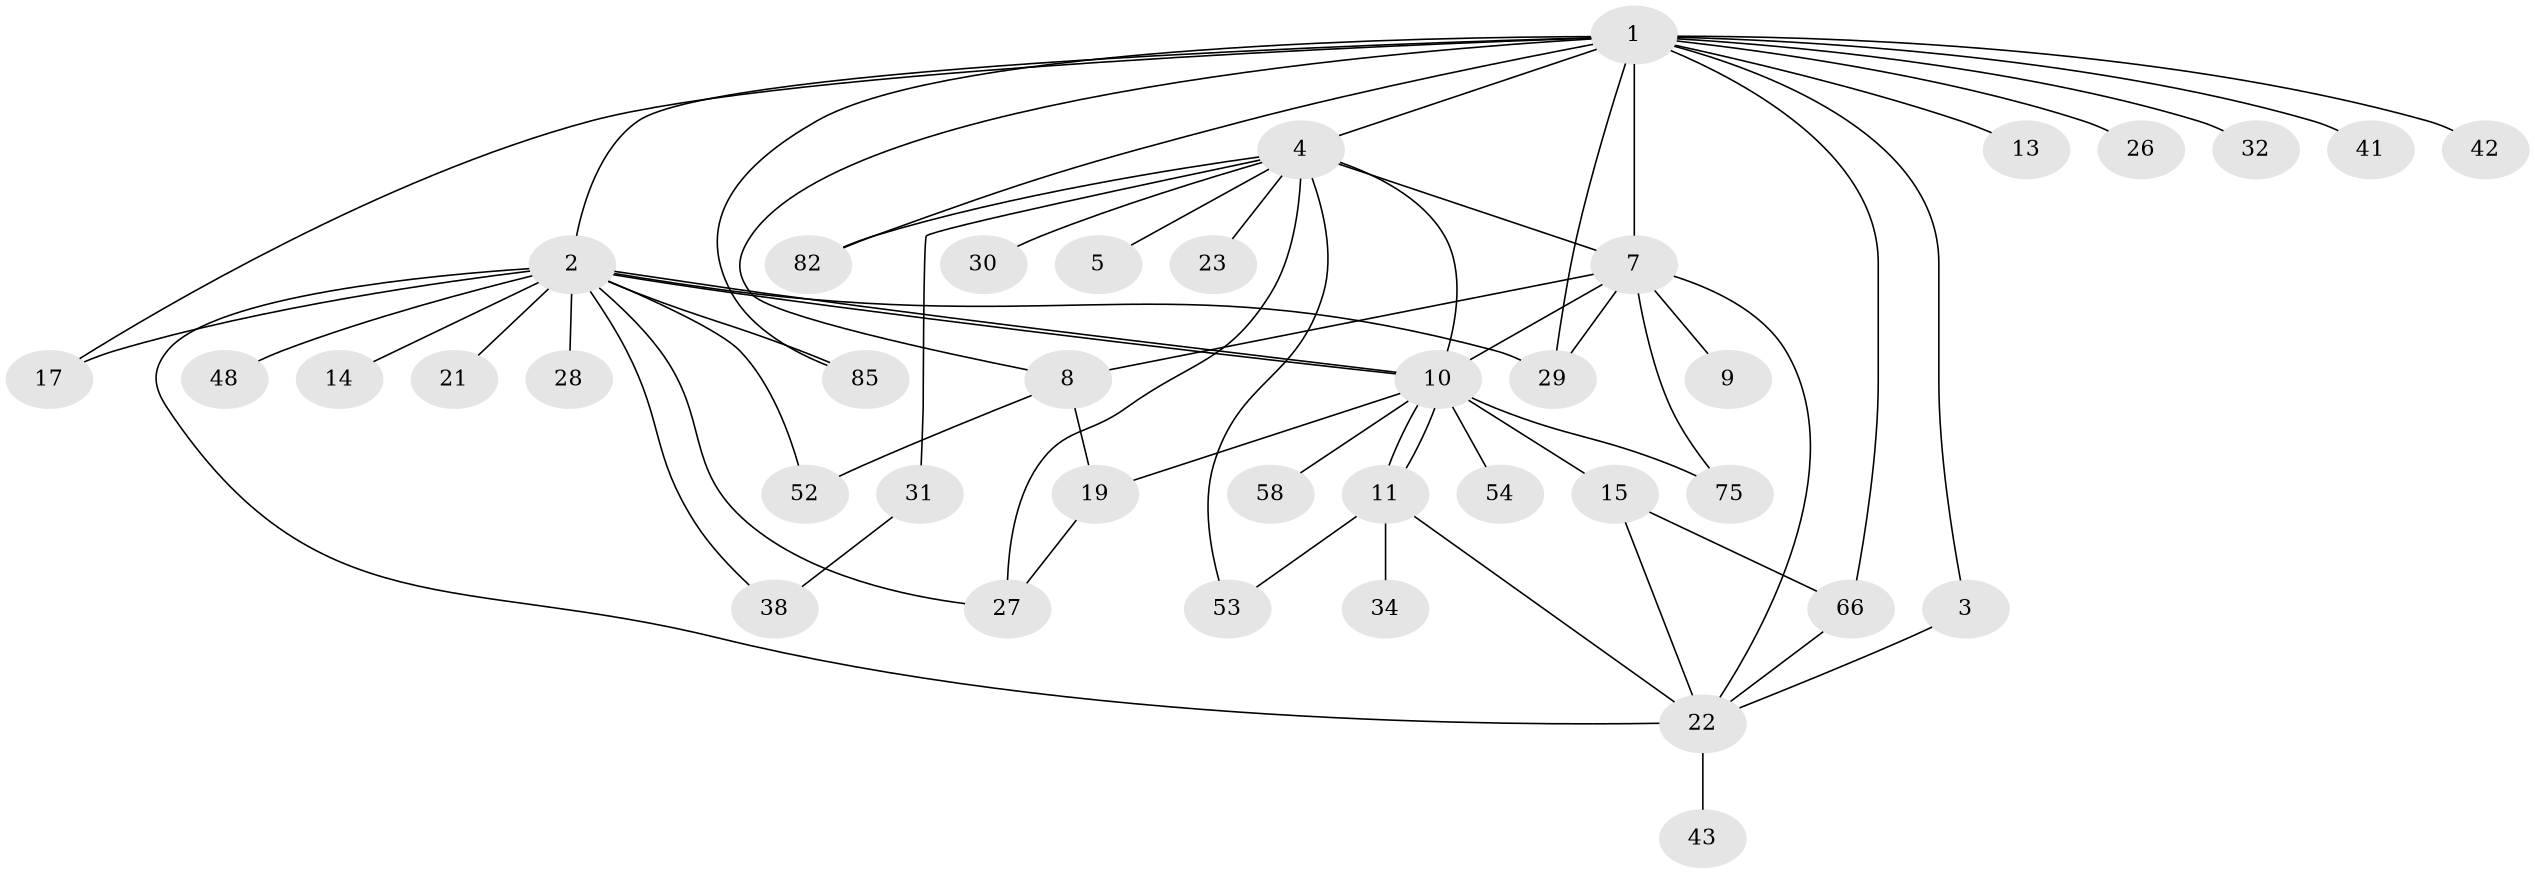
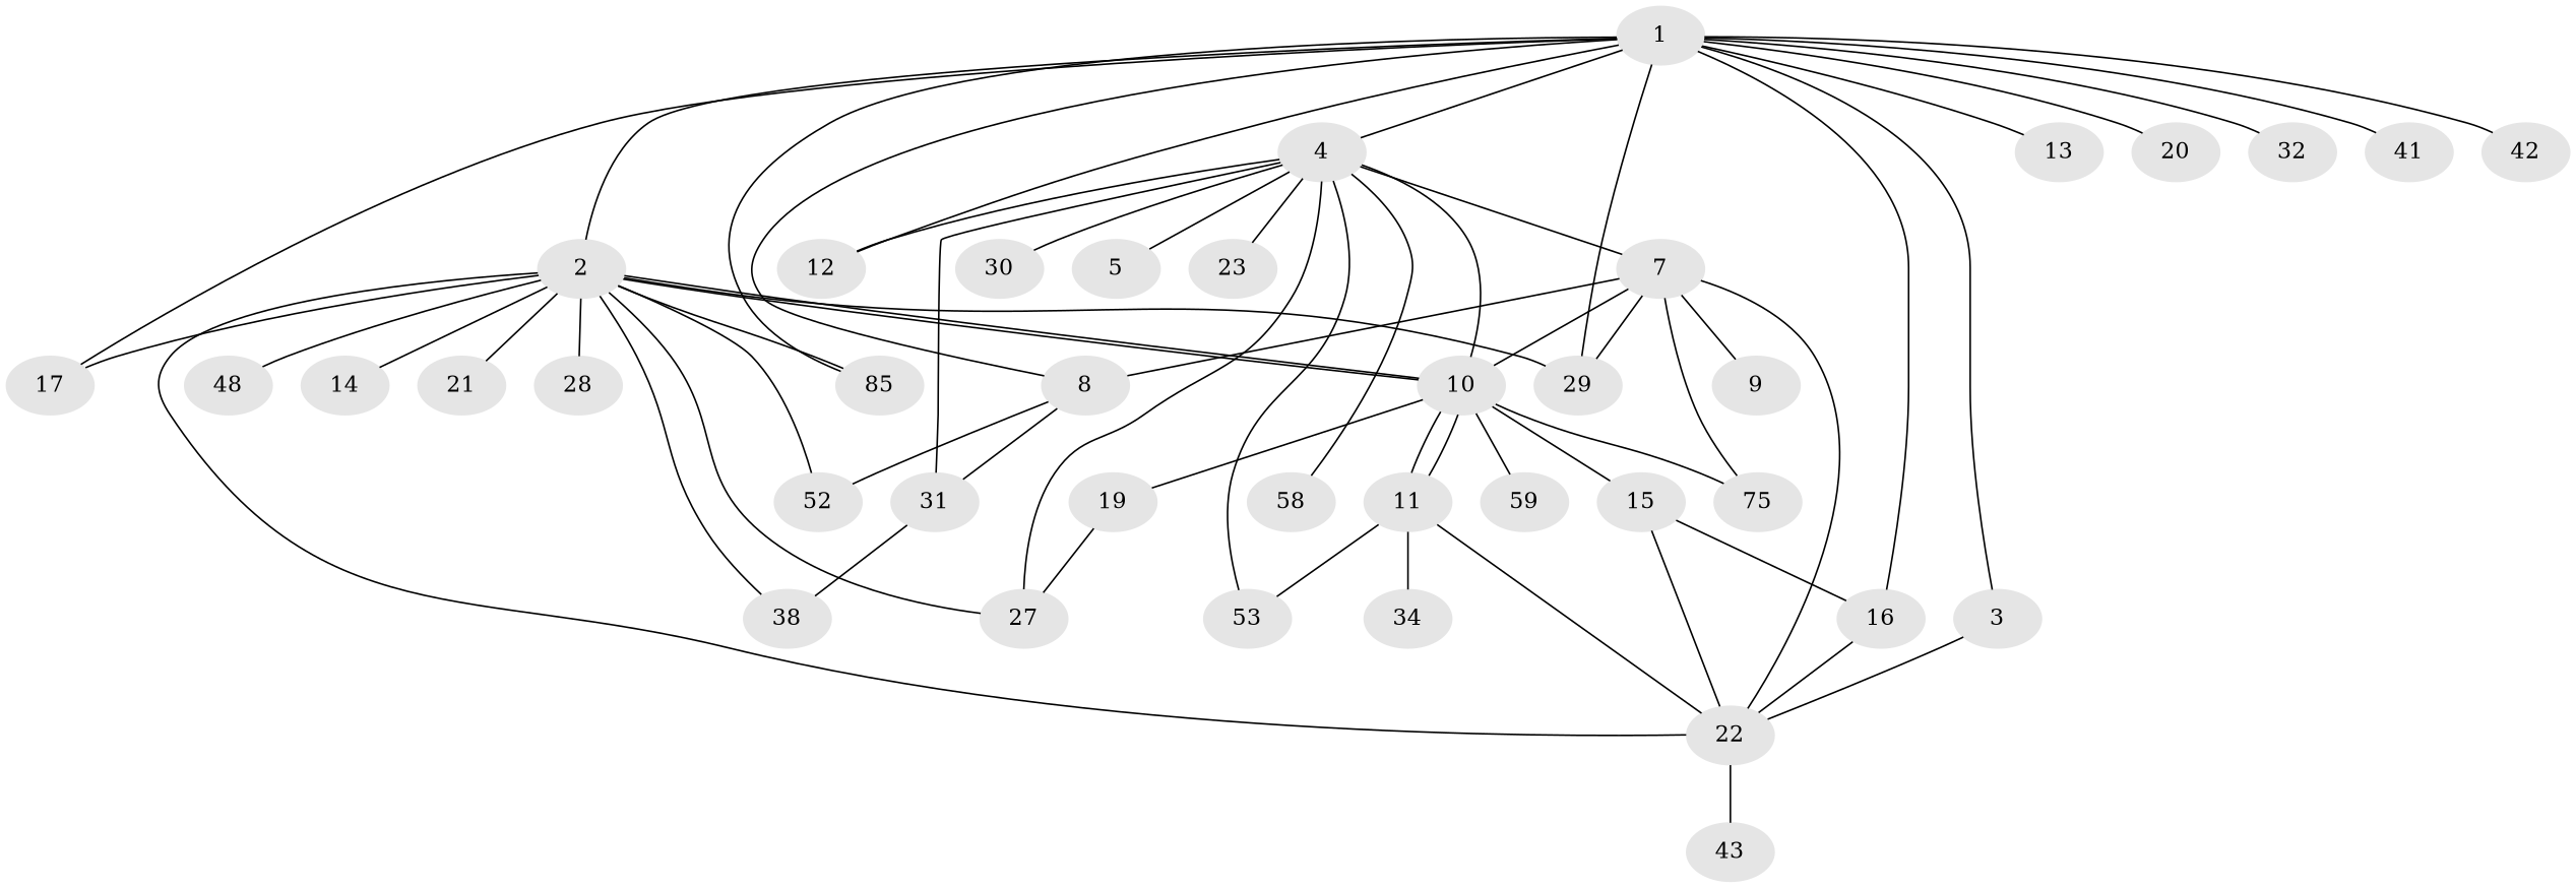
  graph {
    node [color=gray90 style=filled]
    1 [super="+18"]
    2
    3
    4
    7 [super="+36+50"]
    8
-   12 [label=82]
+   12
    13
-   16 [label=66]
+   16
    17 [super="+26"]
-   20 [label=26]
+   20
    29 [super="+49"]
    32
    n14 [label=85 super="+55"]
    41
    n16 [label=42]
    10 [super="+24"]
    14
    21
    22 [super="+42"]
    27
    28
    38 [super="+40"]
    48
    52
    5
    23
    30
    31 [super="+37+39"]
    53
    58
    9
    n33 [label=75]
    11
    15 [super="+54"]
    19
-   59 [label=54]
+   59
    43 [super="+46"]
    34
    1 -- 2
    1 -- 3
    1 -- 4
-   1 -- 7
    1 -- 8
    1 -- 12
    1 -- 13
    1 -- 16
    1 -- 17
    1 -- 20
    1 -- 29
    1 -- 32
    1 -- n14
    1 -- 41
    1 -- n16
    2 -- 17
    2 -- 29
    2 -- n14
    2 -- 10
    2 -- 10
    2 -- 14
    2 -- 21
    2 -- 22
    2 -- 27
    2 -- 28
    2 -- 38
    2 -- 48
    2 -- 52
    3 -- 22
    4 -- 7
    4 -- 12
    4 -- 10
    4 -- 27
    4 -- 5
    4 -- 23
    4 -- 30
    4 -- 31
    4 -- 53
-   10 -- 58
+   4 -- 58
    7 -- 8 [weight=2]
    7 -- 29
    7 -- 10
    7 -- 22
    7 -- 9
    7 -- n33
    8 -- 52
-   8 -- 19
+   8 -- 31
    16 -- 22
    10 -- n33
    10 -- 11
    10 -- 11
    10 -- 15
    10 -- 19
    10 -- 59
    22 -- 43
    31 -- 38
    11 -- 22
    11 -- 53
    11 -- 34
    15 -- 16
    15 -- 22
    19 -- 27
  }
